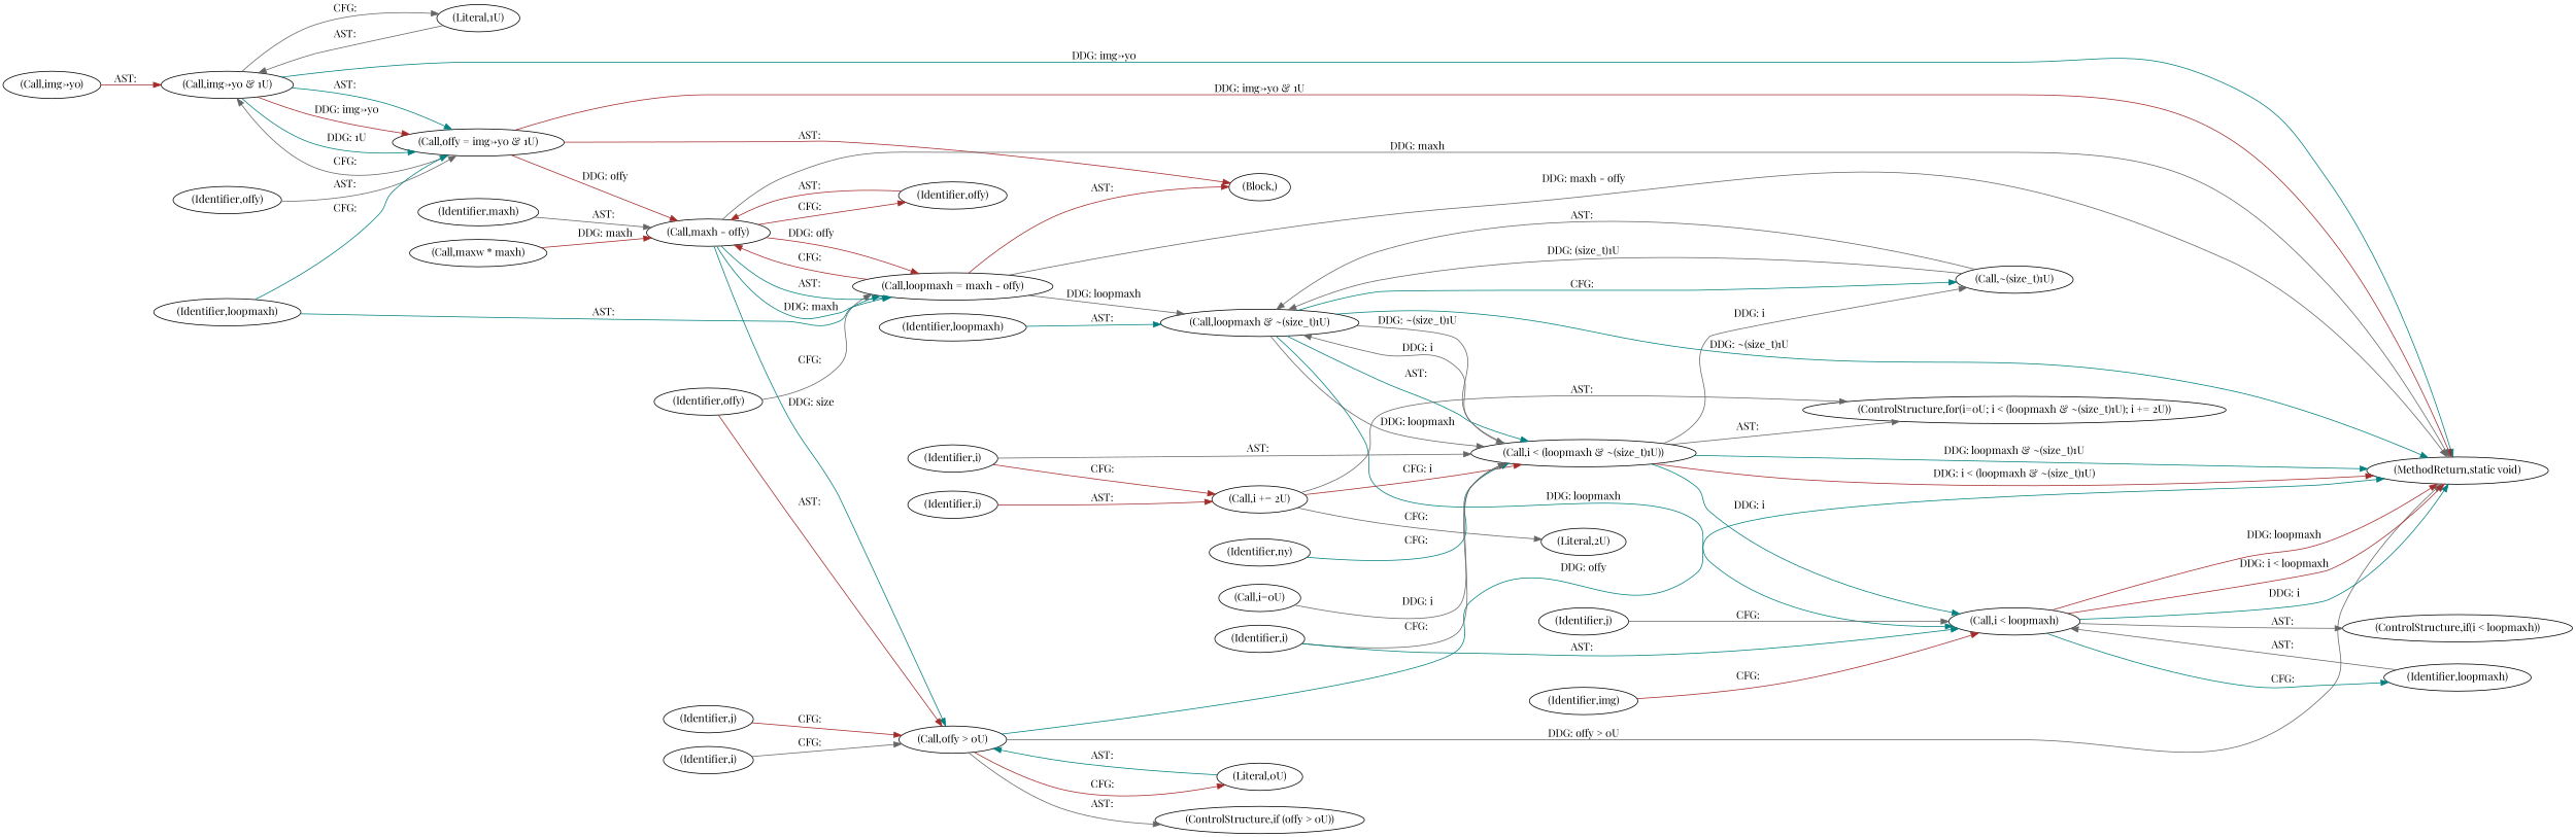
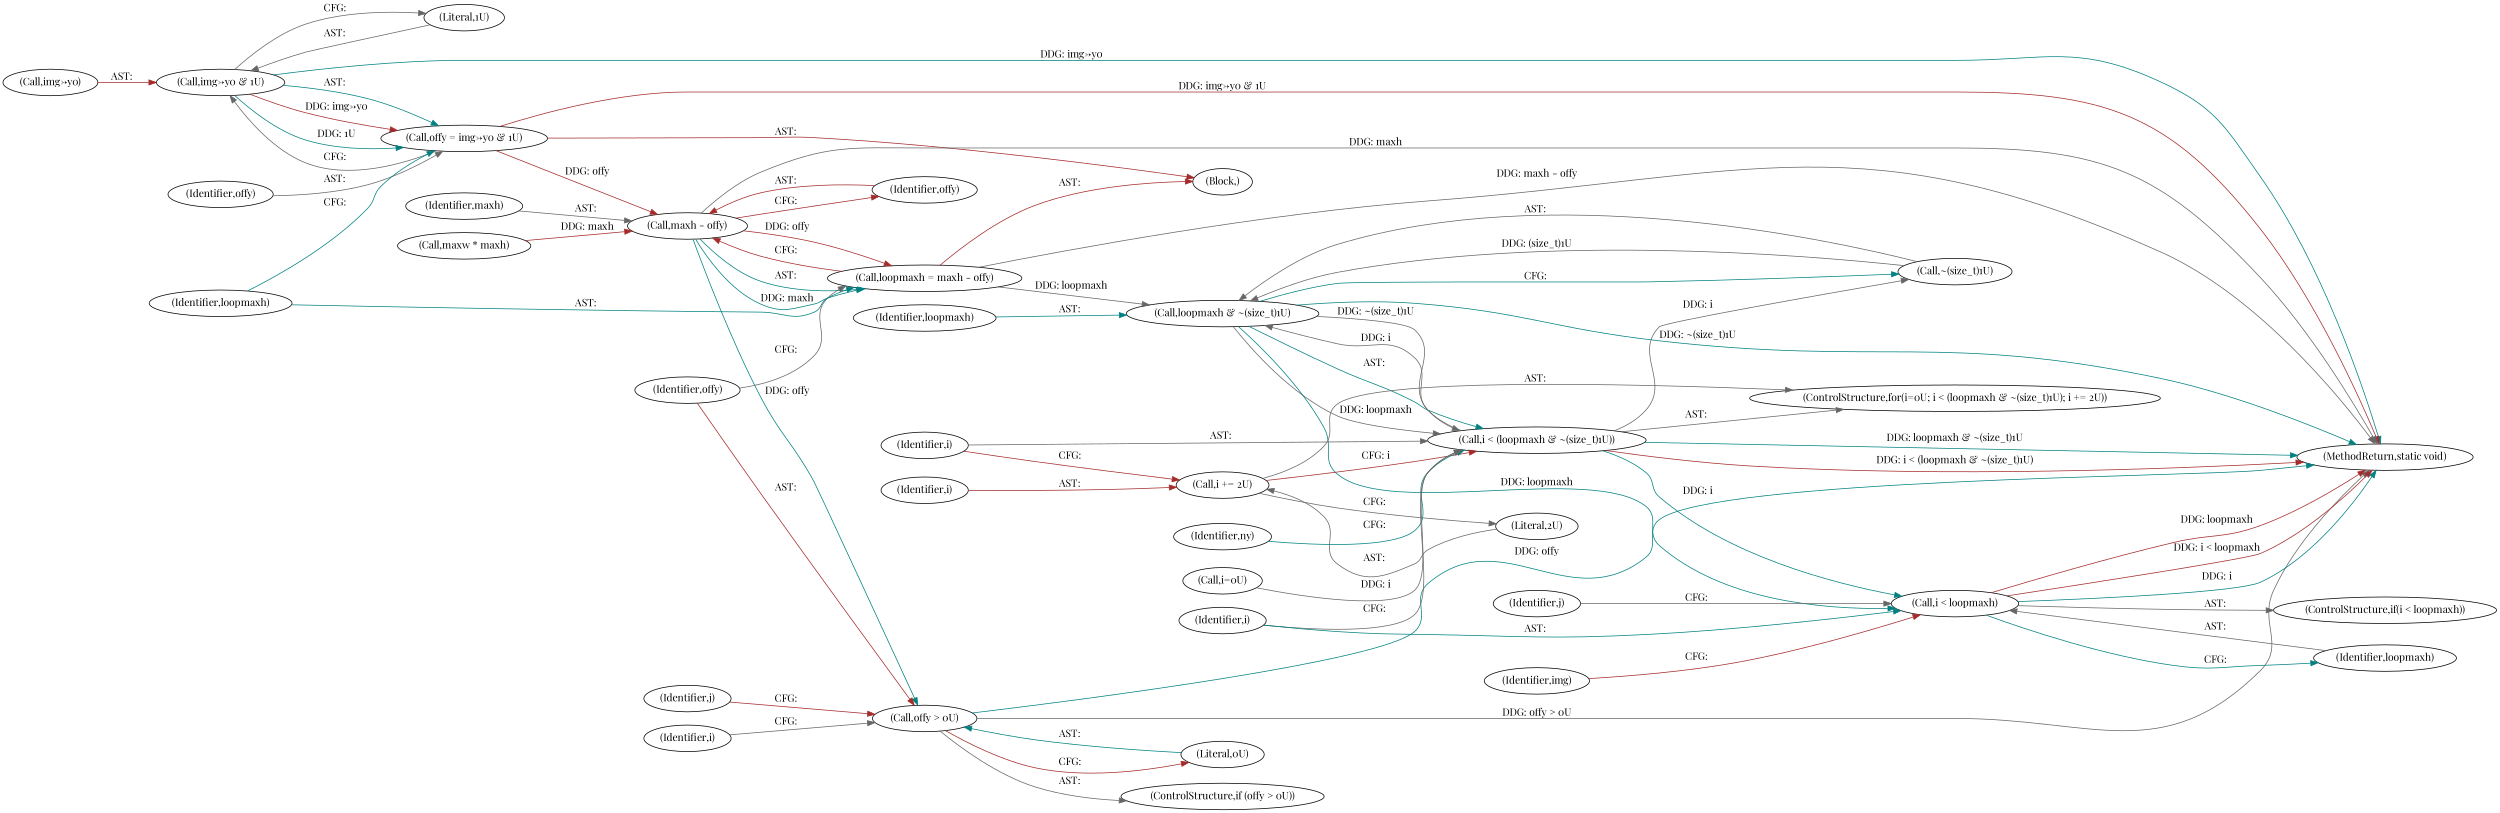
  digraph {
    fontname="Playfair Display"
    rankdir=LR
    node [fontname="Playfair Display"]
    edge [color=gray40 fontname="Playfair Display"]
    n1 [label="(Call,img->y0 & 1U)"]
    n2 [label="(Call,offy = img->y0 & 1U)"]
    n3 [label="(Literal,1U)"]
    n4 [label="(MethodReturn,static void)"]
    n5 [label="(Call,maxh - offy)"]
    n6 [label="(Block,)"]
    n7 [label="(Call,loopmaxh = maxh - offy)"]
    n8 [label="(Call,offy > 0U)"]
    n9 [label="(Identifier,offy)"]
    n10 [label="(Call,loopmaxh & ~(size_t)1U)"]
    n11 [label="(ControlStructure,if (offy > 0U))"]
    n12 [label="(Literal,0U)"]
    n13 [label="(Call,i < (loopmaxh & ~(size_t)1U))"]
    n14 [label="(Call,i < loopmaxh)"]
    n15 [label="(Call,~(size_t)1U)"]
    n16 [label="(ControlStructure,for(i=0U; i < (loopmaxh & ~(size_t)1U); i += 2U))"]
    n17 [label="(ControlStructure,if(i < loopmaxh))"]
    n18 [label="(Identifier,loopmaxh)"]
    n19 [label="(Call,i += 2U)"]
    n20 [label="(Literal,2U)"]
    n21 [label="(Identifier,i)"]
    n22 [label="(Identifier,ny)"]
    n23 [label="(Identifier,i)"]
    n24 [label="(Identifier,img)"]
    n25 [label="(Identifier,maxh)"]
    n26 [label="(Call,img->y0)"]
    n27 [label="(Call,maxw * maxh)"]
    n28 [label="(Call,i=0U)"]
    n29 [label="(Identifier,j)"]
    n30 [label="(Identifier,j)"]
    n31 [label="(Identifier,offy)"]
    n32 [label="(Identifier,loopmaxh)"]
    n33 [label="(Identifier,i)"]
    n34 [label="(Identifier,offy)"]
    n35 [label="(Identifier,i)"]
    n36 [label="(Identifier,loopmaxh)"]
    n1 -> n2 [color=teal label="AST: "]
    n1 -> n2 [color=brown label="DDG: img->y0"]
    n1 -> n2 [color=teal label="DDG: 1U"]
    n1 -> n3 [label="CFG: "]
    n1 -> n4 [color=teal label="DDG: img->y0"]
    n2 -> n1 [label="CFG: "]
    n2 -> n4 [color=brown label="DDG: img->y0 & 1U"]
    n2 -> n5 [color=brown label="DDG: offy"]
    n2 -> n6 [color=brown label="AST: "]
    n3 -> n1 [label="AST: "]
    n5 -> n4 [label="DDG: maxh"]
    n5 -> n7 [color=teal label="AST: "]
    n5 -> n7 [color=teal label="DDG: maxh"]
    n5 -> n7 [color=brown label="DDG: offy"]
-   n5 -> n8 [color=teal label="DDG: size"]
+   n5 -> n8 [color=teal label="DDG: offy"]
    n5 -> n9 [color=brown label="CFG: "]
    n7 -> n4 [label="DDG: maxh - offy"]
    n7 -> n5 [color=brown label="CFG: "]
    n7 -> n6 [color=brown label="AST: "]
    n7 -> n10 [label="DDG: loopmaxh"]
    n8 -> n4 [color=teal label="DDG: offy"]
    n8 -> n4 [label="DDG: offy > 0U"]
    n8 -> n11 [label="AST: "]
    n8 -> n12 [color=brown label="CFG: "]
    n9 -> n5 [color=brown label="AST: "]
    n10 -> n4 [color=teal label="DDG: ~(size_t)1U"]
    n10 -> n13 [color=teal label="AST: "]
    n10 -> n13 [label="DDG: loopmaxh"]
    n10 -> n13 [label="DDG: ~(size_t)1U"]
    n10 -> n14 [color=teal label="DDG: loopmaxh"]
    n10 -> n15 [color=teal label="CFG: "]
    n12 -> n8 [color=teal label="AST: "]
    n13 -> n4 [color=teal label="DDG: loopmaxh & ~(size_t)1U"]
    n13 -> n4 [color=brown label="DDG: i < (loopmaxh & ~(size_t)1U)"]
    n13 -> n10 [label="DDG: i"]
    n13 -> n14 [color=teal label="DDG: i"]
    n13 -> n15 [label="DDG: i"]
    n13 -> n16 [label="AST: "]
    n14 -> n4 [color=brown label="DDG: i < loopmaxh"]
    n14 -> n4 [color=teal label="DDG: i"]
    n14 -> n4 [color=brown label="DDG: loopmaxh"]
    n14 -> n17 [label="AST: "]
    n14 -> n18 [color=teal label="CFG: "]
    n15 -> n10 [label="AST: "]
    n15 -> n10 [label="DDG: (size_t)1U"]
    n18 -> n14 [label="AST: "]
    n19 -> n13 [color=brown label="CFG: i"]
    n19 -> n16 [label="AST: "]
    n19 -> n20 [label="CFG: "]
+   n20 -> n19 [label="AST: "]
    n21 -> n13 [label="AST: "]
    n21 -> n19 [color=brown label="CFG: "]
    n22 -> n13 [color=teal label="CFG: "]
    n23 -> n13 [label="CFG: "]
    n23 -> n14 [color=teal label="AST: "]
    n24 -> n14 [color=brown label="CFG: "]
    n25 -> n5 [label="AST: "]
    n26 -> n1 [color=brown label="AST: "]
    n27 -> n5 [color=brown label="DDG: maxh"]
    n28 -> n13 [label="DDG: i"]
    n29 -> n14 [label="CFG: "]
    n30 -> n8 [color=brown label="CFG: "]
    n31 -> n2 [label="AST: "]
    n32 -> n10 [color=teal label="AST: "]
    n33 -> n8 [label="CFG: "]
    n34 -> n7 [label="CFG: "]
    n34 -> n8 [color=brown label="AST: "]
    n35 -> n19 [color=brown label="AST: "]
    n36 -> n2 [color=teal label="CFG: "]
    n36 -> n7 [color=teal label="AST: "]
  }
